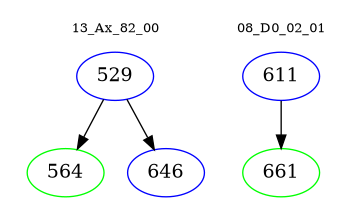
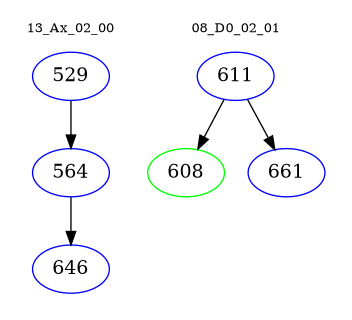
  digraph {
    node [color=blue]
    edge [color=black]
    n1 [label=529]
-   n2 [color=green label=564]
+   n2 [label=564]
    n3 [label=646]
    n4 [label=611]
-   n6 [color=green label=661]
+   n5 [color=green label=608]
+   n6 [label=661]
    subgraph cluster_1 {
      color=white
      fontsize=10
-     label="13_Ax_82_00"
+     label="13_Ax_02_00"
      n1
      n2
      n3
    }
    subgraph cluster_2 {
      color=white
      fontsize=10
      label="08_D0_02_01"
      n4
+     n5
      n6
    }
    n1 -> n2
-   n1 -> n3
+   n2 -> n3
+   n4 -> n5
    n4 -> n6
  }
